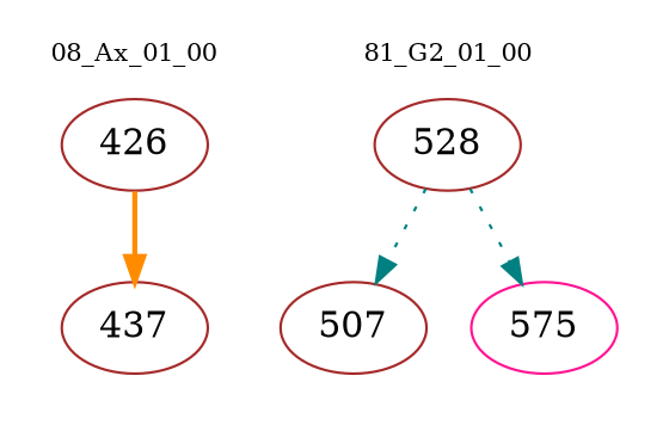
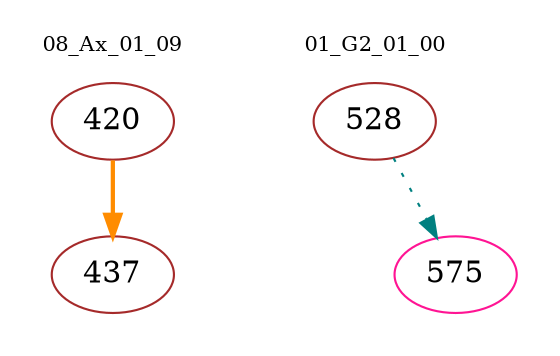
  digraph {
    node [color=brown]
    edge [color=teal style=dotted]
-   n1 [label=426]
+   n1 [label=420]
    n2 [label=437]
    n3 [label=528]
-   n4 [label=507]
    n5 [color=deeppink label=575]
    subgraph cluster_1 {
      color=white
      fontsize=10
-     label="08_Ax_01_00"
+     label="08_Ax_01_09"
      n1
      n2
    }
    subgraph cluster_2 {
      color=white
      fontsize=10
-     label="81_G2_01_00"
+     label="01_G2_01_00"
      n3
-     n4
      n5
    }
    n1 -> n2 [color=darkorange style=bold]
-   n3 -> n4
    n3 -> n5
  }
